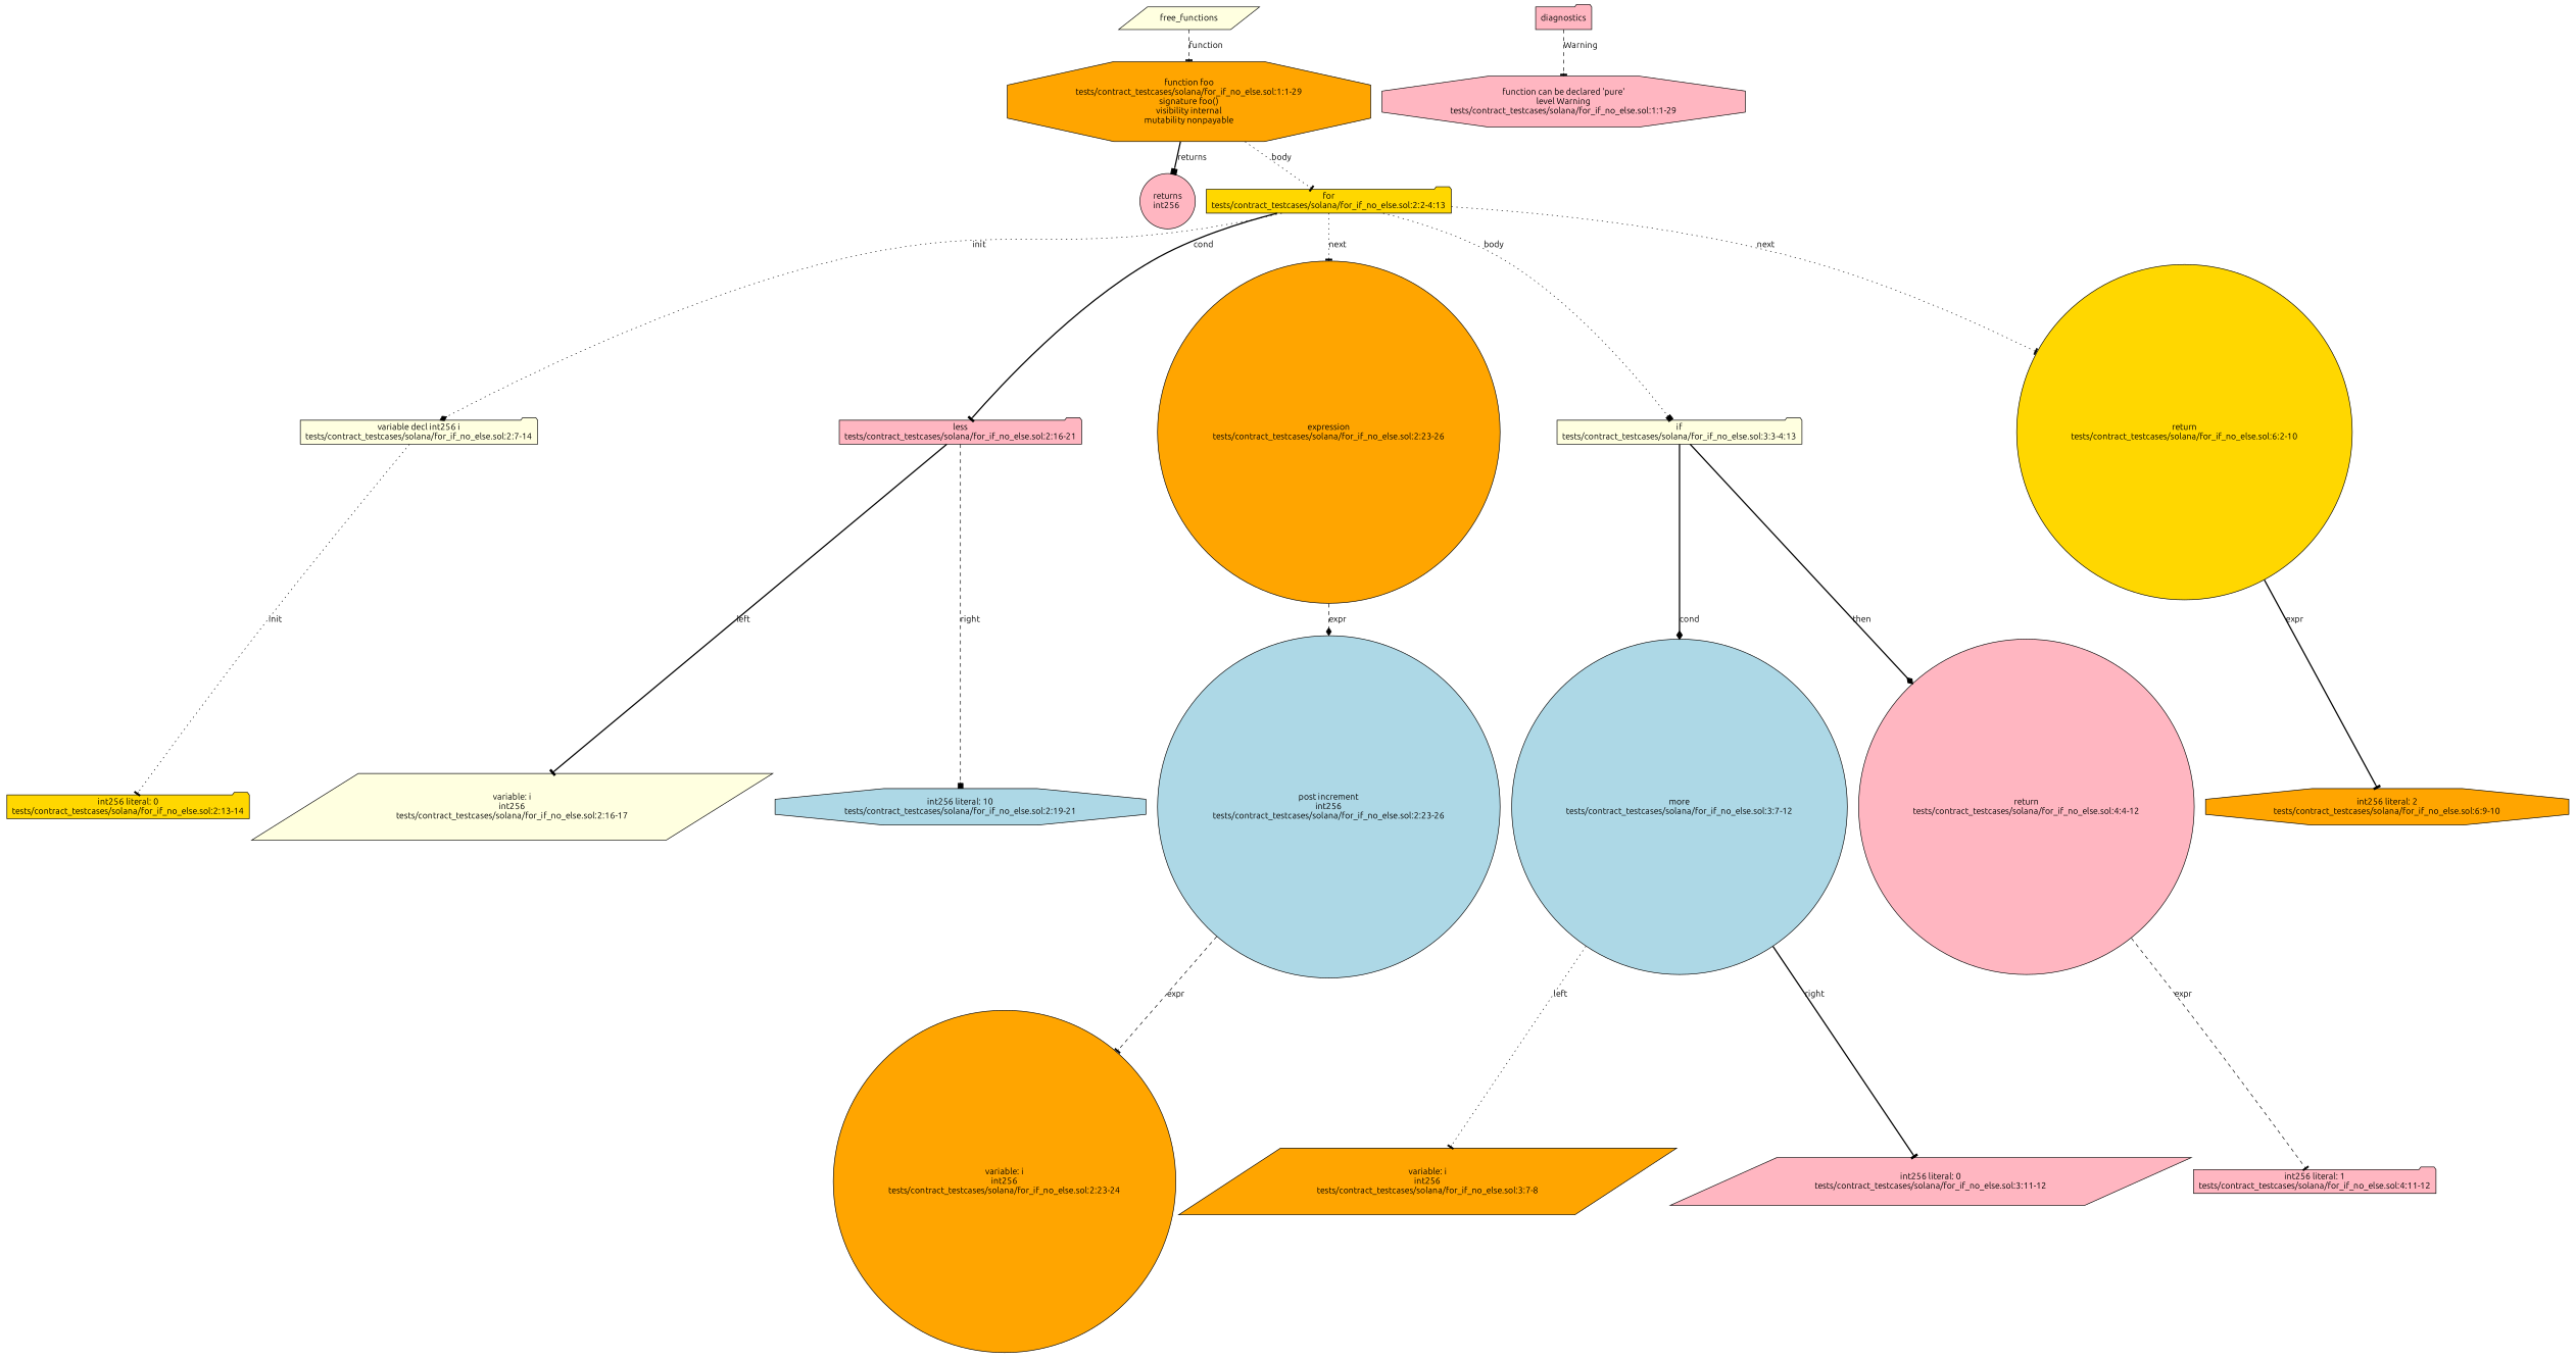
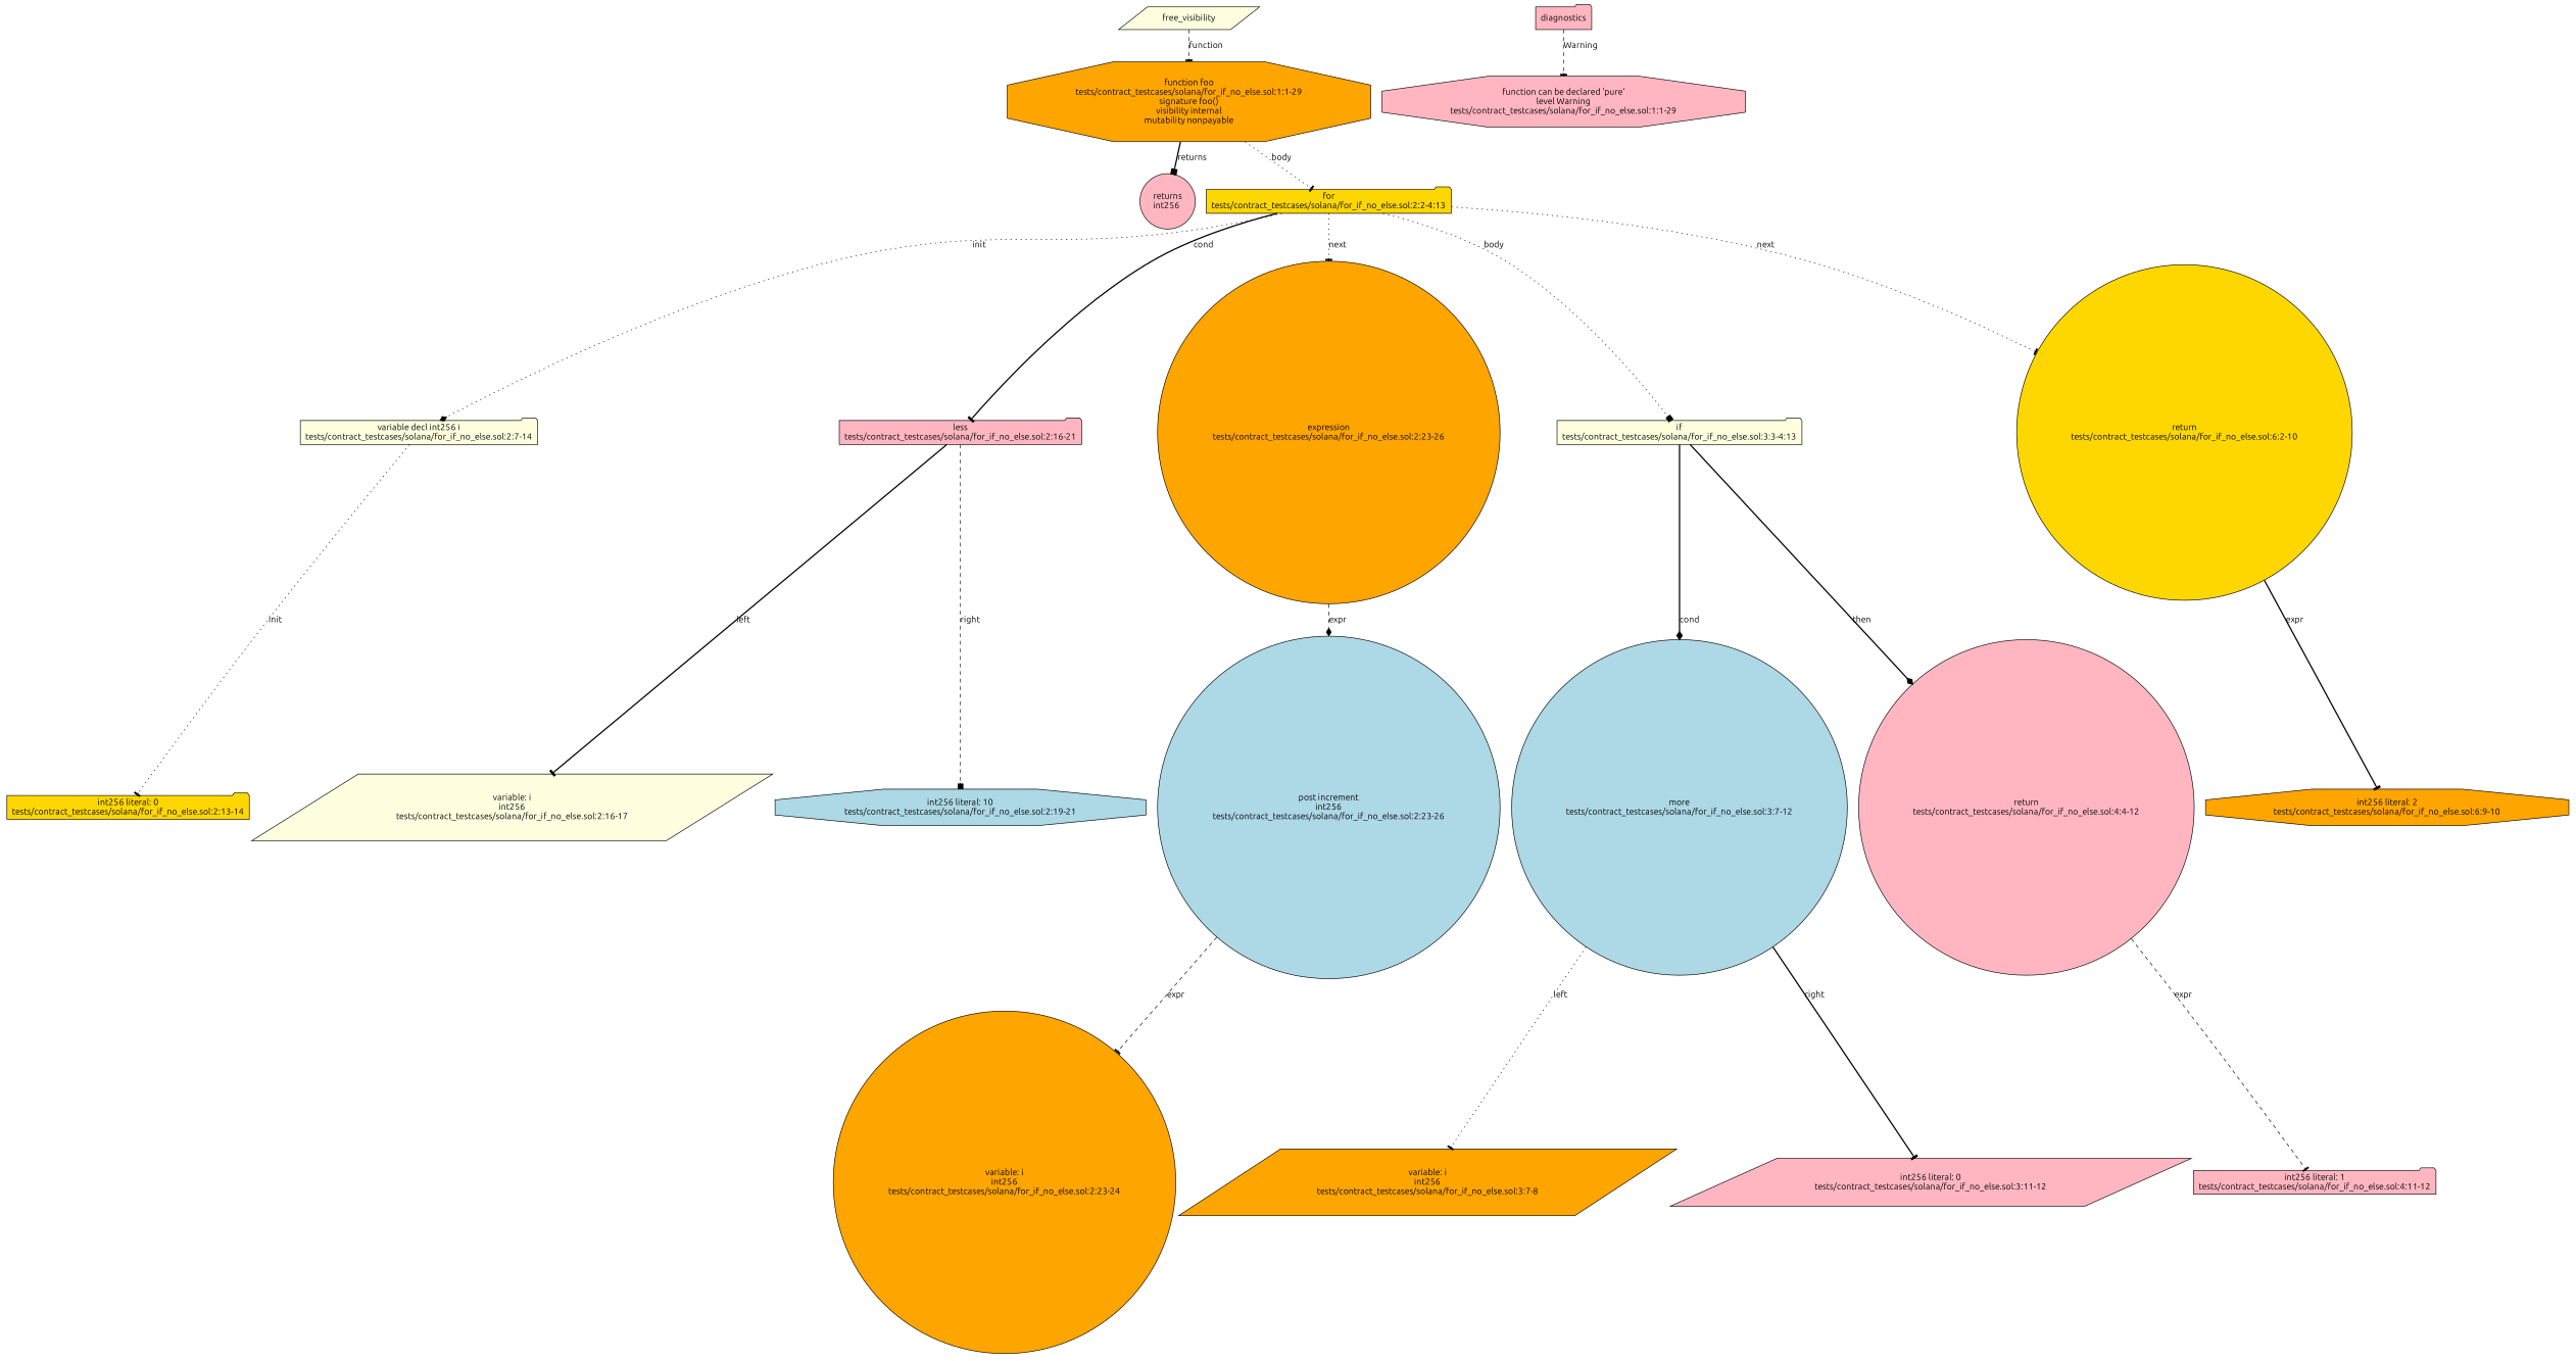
  strict digraph {
    fontname=Ubuntu
    node [style=filled fillcolor=lightpink shape=circle fontname=Ubuntu]
    edge [style=bold arrowhead=tee fontname=Ubuntu]
    n1 [label="function foo\ntests/contract_testcases/solana/for_if_no_else.sol:1:1-29\nsignature foo()\nvisibility internal\nmutability nonpayable" fillcolor=orange shape=octagon]
    n2 [label="returns\nint256 "]
    n3 [label="for\ntests/contract_testcases/solana/for_if_no_else.sol:2:2-4:13" fillcolor=gold shape=folder]
    n4 [label="variable decl int256 i\ntests/contract_testcases/solana/for_if_no_else.sol:2:7-14" fillcolor=lightyellow shape=folder]
    n5 [label="less\ntests/contract_testcases/solana/for_if_no_else.sol:2:16-21" shape=folder]
    n6 [label="expression\ntests/contract_testcases/solana/for_if_no_else.sol:2:23-26" fillcolor=orange]
    n7 [label="if\ntests/contract_testcases/solana/for_if_no_else.sol:3:3-4:13" fillcolor=lightyellow shape=folder]
    n8 [label="return\ntests/contract_testcases/solana/for_if_no_else.sol:6:2-10" fillcolor=gold]
    n9 [label="int256 literal: 0\ntests/contract_testcases/solana/for_if_no_else.sol:2:13-14" fillcolor=gold shape=folder]
    n10 [label="variable: i\nint256\ntests/contract_testcases/solana/for_if_no_else.sol:2:16-17" fillcolor=lightyellow shape=parallelogram]
    n11 [label="int256 literal: 10\ntests/contract_testcases/solana/for_if_no_else.sol:2:19-21" fillcolor=lightblue shape=octagon]
    n12 [label="post increment\nint256\ntests/contract_testcases/solana/for_if_no_else.sol:2:23-26" fillcolor=lightblue]
    n13 [label="variable: i\nint256\ntests/contract_testcases/solana/for_if_no_else.sol:2:23-24" fillcolor=orange]
    n14 [label="more\ntests/contract_testcases/solana/for_if_no_else.sol:3:7-12" fillcolor=lightblue]
    n15 [label="return\ntests/contract_testcases/solana/for_if_no_else.sol:4:4-12"]
    n16 [label="variable: i\nint256\ntests/contract_testcases/solana/for_if_no_else.sol:3:7-8" fillcolor=orange shape=parallelogram]
    n17 [label="int256 literal: 0\ntests/contract_testcases/solana/for_if_no_else.sol:3:11-12" shape=parallelogram]
    n18 [label="int256 literal: 1\ntests/contract_testcases/solana/for_if_no_else.sol:4:11-12" shape=folder]
    n19 [label="int256 literal: 2\ntests/contract_testcases/solana/for_if_no_else.sol:6:9-10" fillcolor=orange shape=octagon]
    n20 [label="function can be declared 'pure'\nlevel Warning\ntests/contract_testcases/solana/for_if_no_else.sol:1:1-29" shape=octagon]
-   free_functions [fillcolor=lightyellow shape=parallelogram]
+   free_functions [fillcolor=lightyellow shape=parallelogram label=free_visibility]
    diagnostics [shape=folder]
    n1 -> n2 [label=returns arrowhead=box]
    n1 -> n3 [label=body style=dotted]
    n3 -> n4 [label=init style=dotted arrowhead=diamond]
    n3 -> n5 [label=cond]
    n3 -> n6 [label=next style=dotted]
    n3 -> n7 [label=body style=dotted arrowhead=box]
    n3 -> n8 [label=next style=dotted]
    n4 -> n9 [label=init style=dotted]
    n5 -> n10 [label=left]
    n5 -> n11 [label=right style=dashed arrowhead=box]
    n6 -> n12 [label=expr style=dashed arrowhead=diamond]
    n7 -> n14 [label=cond arrowhead=diamond]
    n7 -> n15 [label=then arrowhead=diamond]
    n8 -> n19 [label=expr]
    n12 -> n13 [label=expr style=dashed]
    n14 -> n16 [label=left style=dotted]
    n14 -> n17 [label=right]
    n15 -> n18 [label=expr style=dashed]
    free_functions -> n1 [label=function style=dashed]
    diagnostics -> n20 [label=Warning style=dashed]
  }
